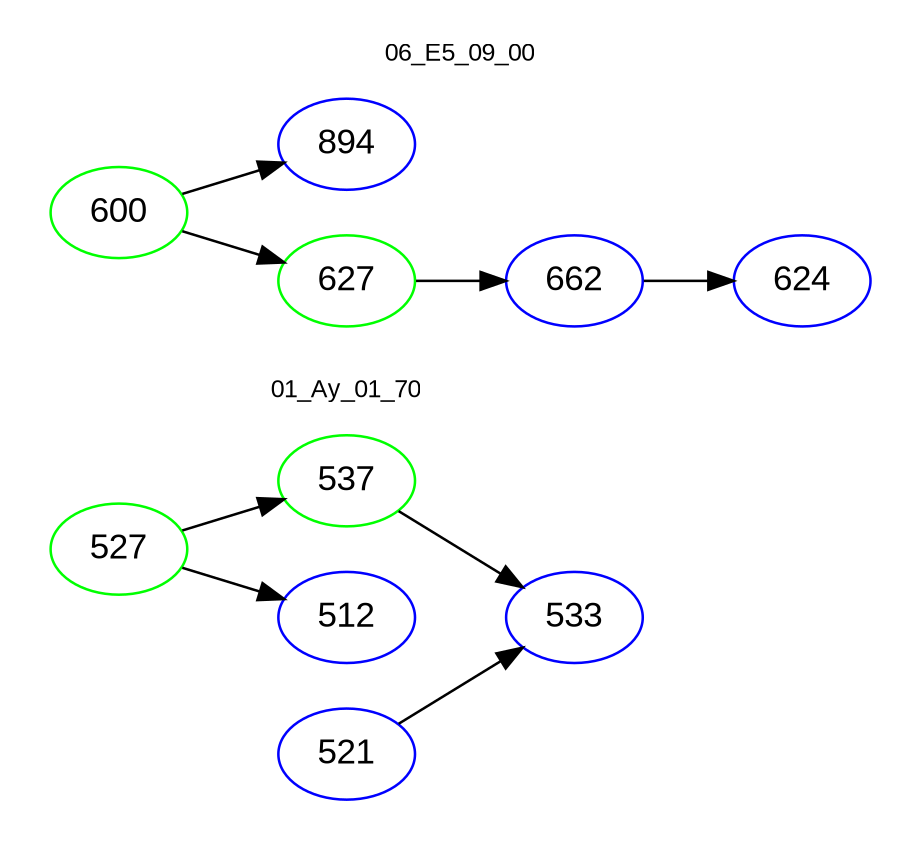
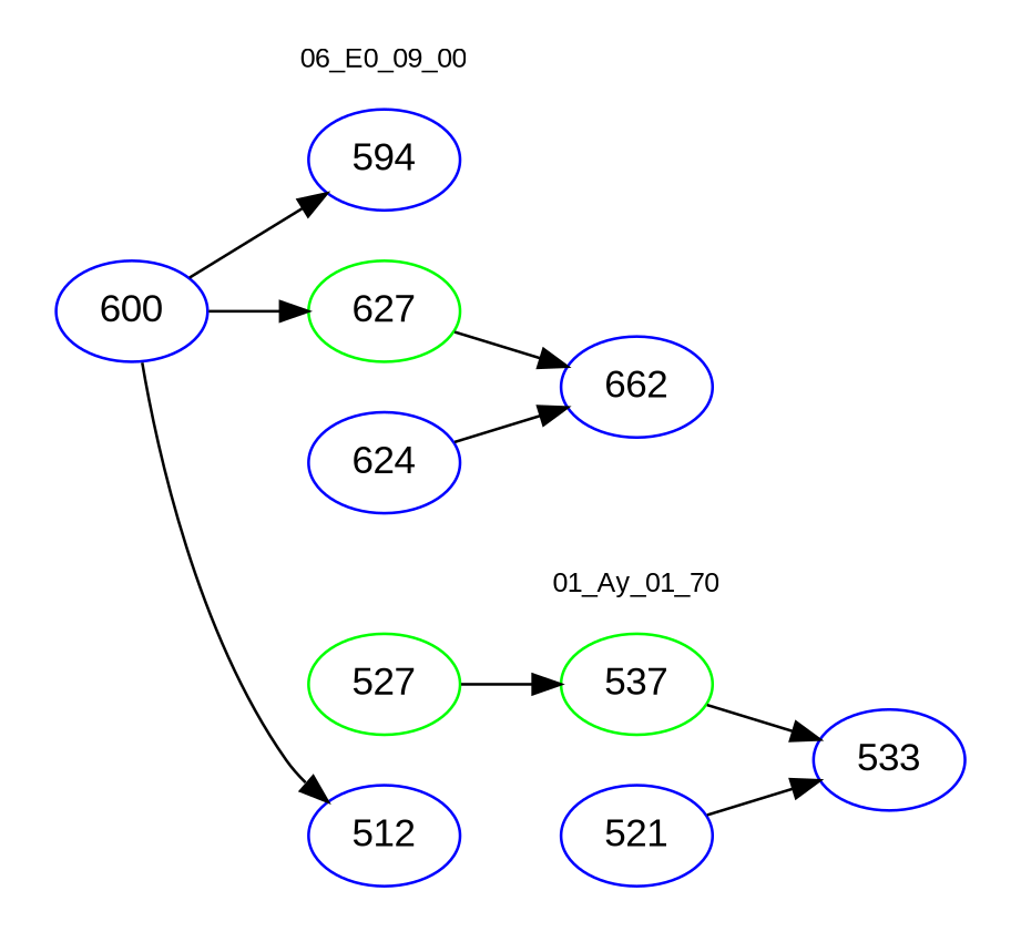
  digraph {
    fontname="Liberation Sans"
    rankdir=LR
    node [color=blue fontname="Liberation Sans"]
    edge [color=black fontname="Liberation Sans"]
    n1 [color=green label=527]
    n2 [label=512]
    n3 [color=green label=537]
    n4 [label=533]
    n5 [label=521]
-   n6 [color=green label=600]
+   n6 [label=600]
    n7 [color=green label=627]
-   n8 [label=894]
+   n8 [label=594]
    n9 [label=662]
    n10 [label=624]
    subgraph cluster_1 {
      color=white
      fontsize=10
      label="01_Ay_01_70"
      n1
      n2
      n3
      n4
      n5
    }
    subgraph cluster_2 {
      color=white
      fontsize=10
-     label="06_E5_09_00"
+     label="06_E0_09_00"
      n6
      n7
      n8
      n9
      n10
    }
-   n1 -> n2
+   n6 -> n2
    n1 -> n3
    n3 -> n4
    n5 -> n4
    n6 -> n7
    n6 -> n8
    n7 -> n9
-   n9 -> n10
+   n10 -> n9
  }
